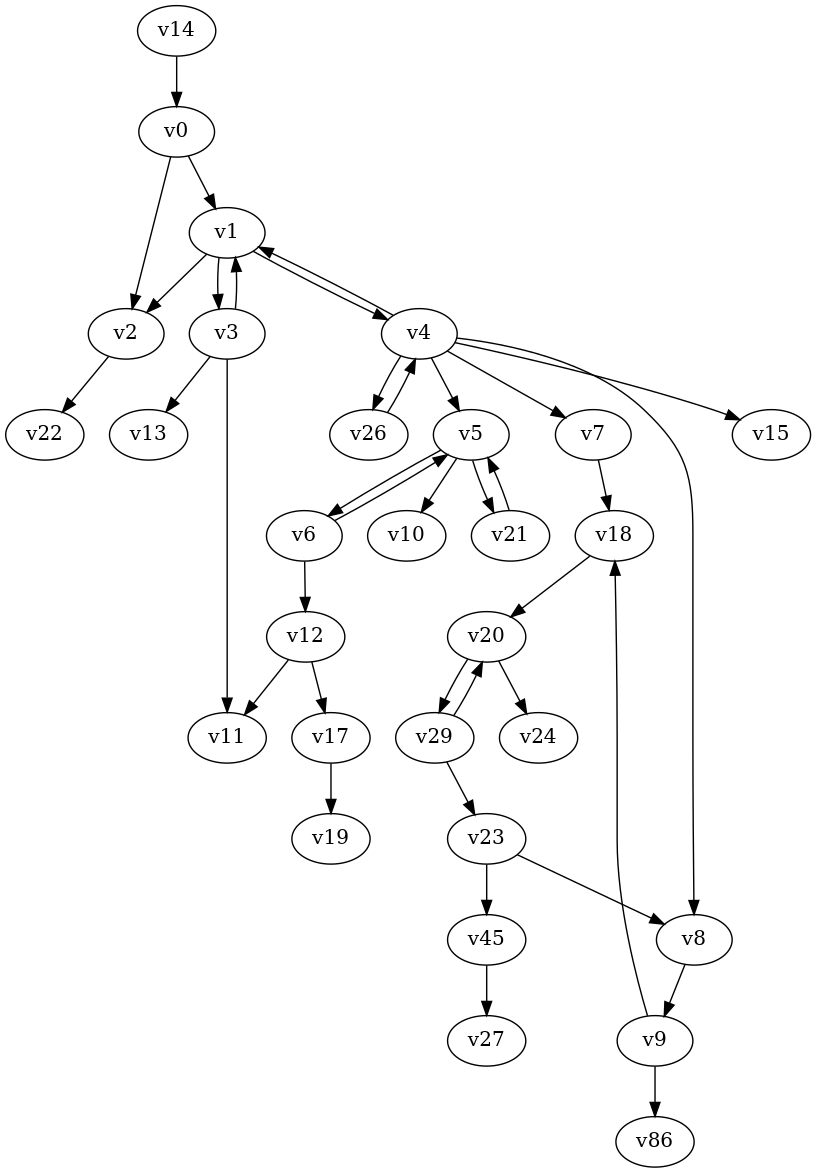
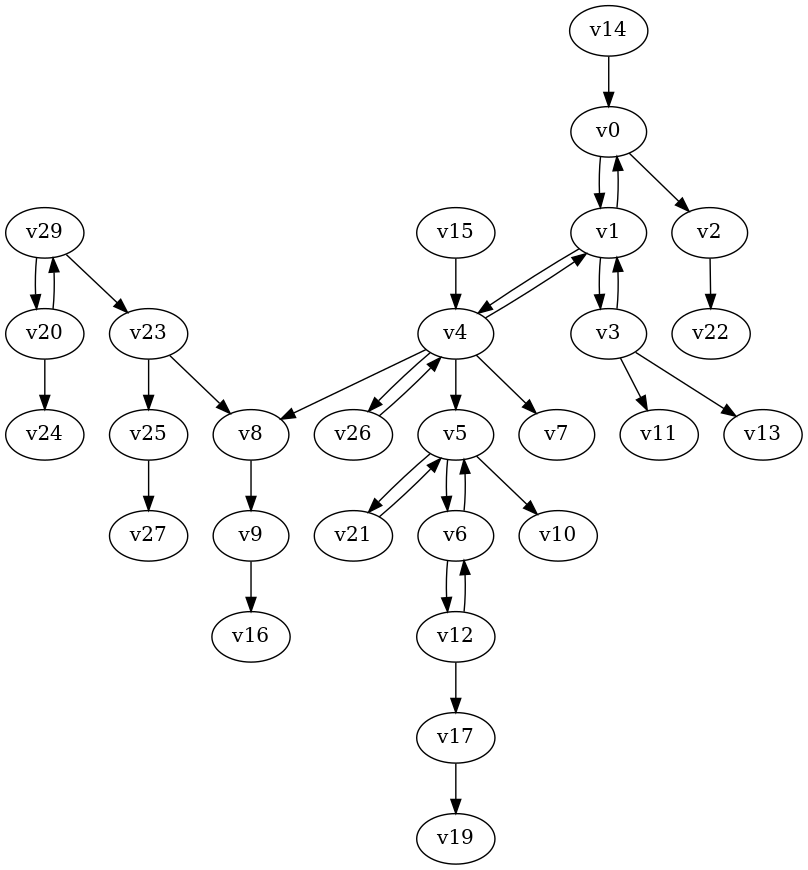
  digraph {
    node [player=1 weight=10]
    v0 [player=0 weight=9]
    v1 [weight=1]
    v2 [player=0]
    v3 [weight=8]
    v4 [player=0 weight=3]
    v22 [player=0 weight=3]
    v14 [player=0 weight=2]
    v11 [weight=5]
    v13 [weight=5]
    v5 [weight=6]
    v7 [weight=4]
    v8 [player=0 weight=6]
    v15 [weight=3]
    v26 [player=0 weight=8]
    v6 [player=0 weight=0]
    v10 [player=0 weight=15]
    v21 [weight=9]
-   v18 [player=0 weight=5]
    v9
    v12 [player=0 weight=14]
    v17 [weight=0]
    v20 [player=0]
-   v16 [player=0 weight=13 label=v86]
+   v16 [player=0 weight=13]
    v23 [weight=14]
-   v25 [weight=2 label=v45]
+   v25 [weight=2]
    v19 [weight=8]
    v24 [player=0 weight=7]
    v29 [weight=14]
    v27 [weight=0]
    v0 -> v1
    v0 -> v2
-   v1 -> v2
+   v1 -> v0
    v1 -> v3
    v1 -> v4
    v2 -> v22
    v3 -> v1
    v3 -> v11
    v3 -> v13
    v4 -> v1
    v4 -> v5
    v4 -> v7
    v4 -> v8
-   v4 -> v15
+   v15 -> v4
    v4 -> v26
    v14 -> v0
    v5 -> v6
    v5 -> v10
    v5 -> v21
-   v7 -> v18
    v8 -> v9
    v26 -> v4
    v6 -> v5
    v6 -> v12
    v21 -> v5
-   v18 -> v20
-   v9 -> v18
    v9 -> v16
-   v12 -> v11
+   v12 -> v6
    v12 -> v17
    v17 -> v19
    v20 -> v24
    v20 -> v29
    v23 -> v8
    v23 -> v25
    v25 -> v27
    v29 -> v20
    v29 -> v23
  }
